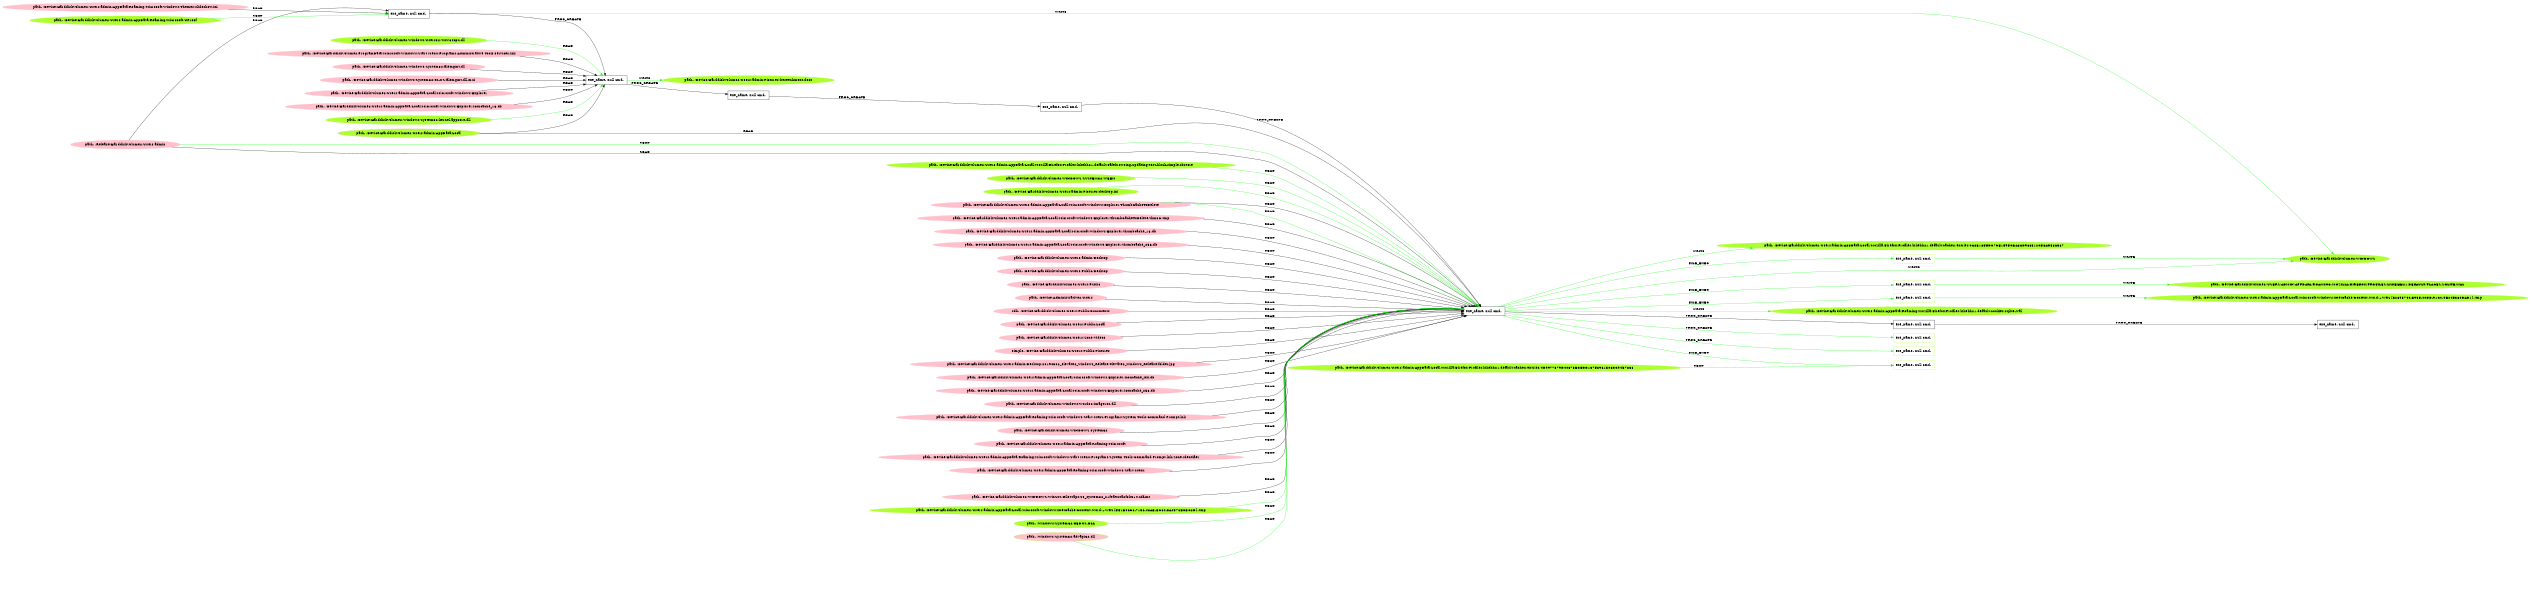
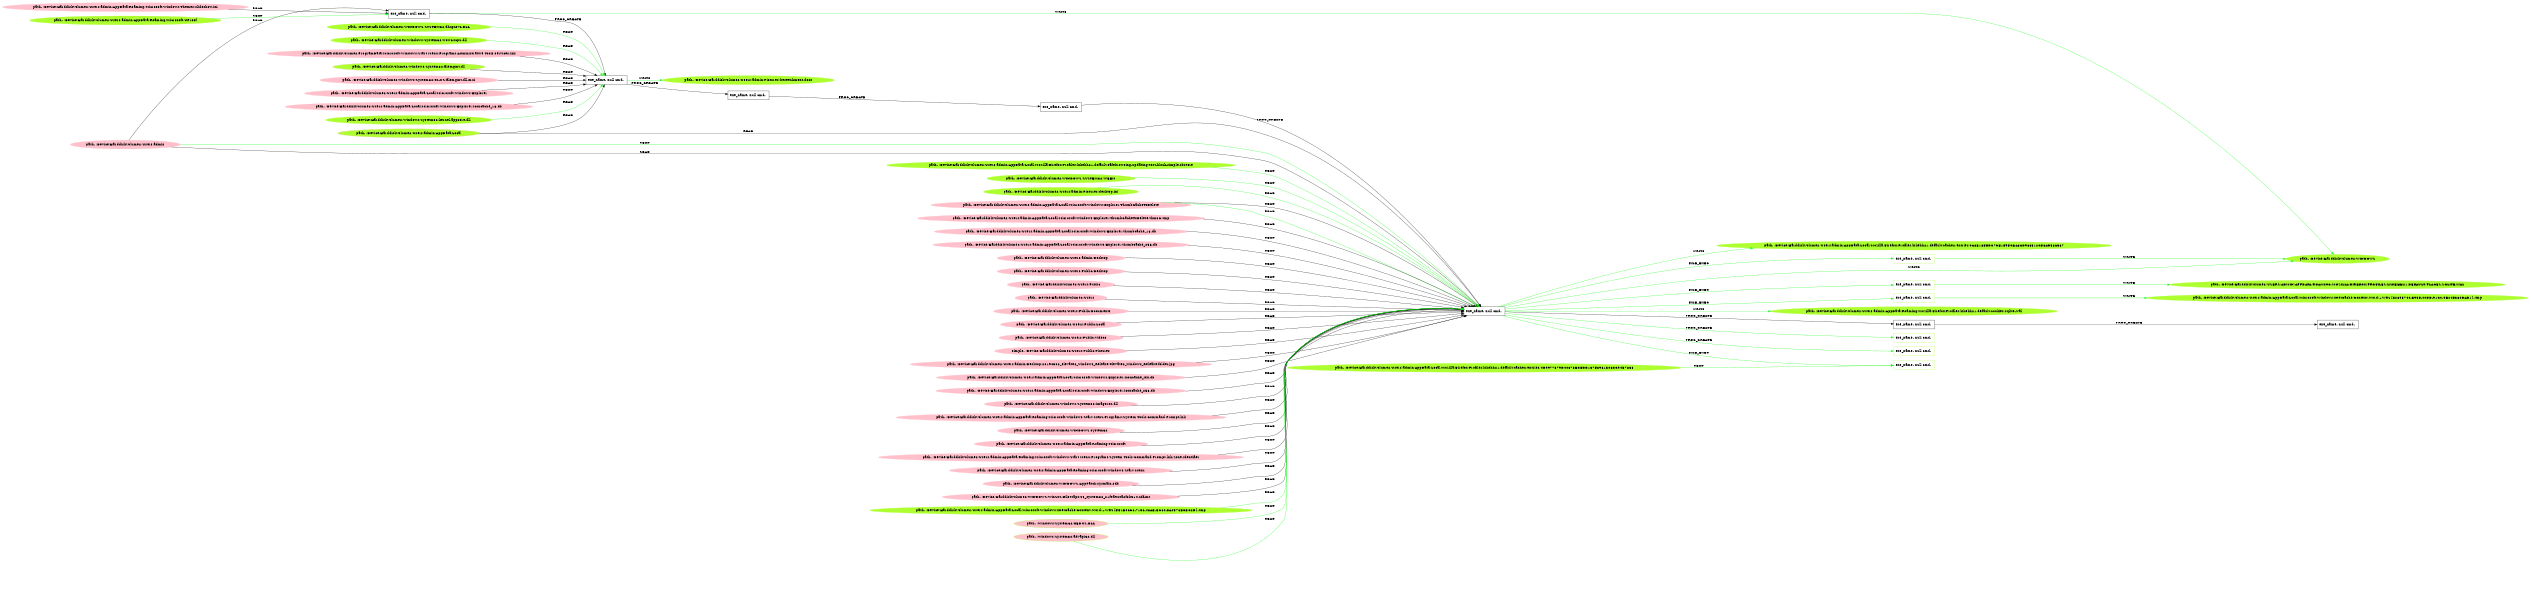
  digraph {
    rankdir=LR
    node [color=pink shape=oval style=filled]
    edge [color=black]
    n1 [color=black label="exe_name: null cmd: " shape=box style=solid]
    n2 [color=greenyellow label="exe_name: null cmd: " shape=box style=solid]
    n3 [color=greenyellow label="exe_name: null cmd: " shape=box style=solid]
    n4 [color=greenyellow label="exe_name: null cmd: " shape=box style=solid]
    n5 [color=greenyellow label="exe_name: null cmd: " shape=box style=solid]
    n6 [color=black label="exe_name: null cmd: " shape=box style=solid]
    n7 [color=greenyellow label="path: /Device/HarddiskVolume2/Users/admin/AppData/Roaming/Mozilla/Firefox/Profiles/lxkehh21.default/cookies.sqlite-wal"]
    n8 [color=greenyellow label="path: /Device/HarddiskVolume2/WINDOWS"]
    n9 [color=greenyellow label="exe_name: null cmd: " shape=box style=solid]
    n10 [color=greenyellow label="exe_name: null cmd: " shape=box style=solid]
    n11 [color=greenyellow label="path: /Device/HarddiskVolume2/Users/admin/AppData/Local/Mozilla/Firefox/Profiles/lxkehh21.default/cache2/entries/068B18FFDC7CE1F9FCBA86D983512CF8AD586567"]
    n12 [color=greenyellow label="path: /Device/HarddiskVolume2/USERS/ADMIN/APPDATA/ROAMING/MOZILLA/FIREFOX/PROFILES/LXKEHH21.DEFAULT/PLACES.SQLITE-WAL"]
    n13 [color=greenyellow label="path: /Device/HarddiskVolume2/Users/admin/AppData/Local/Microsoft/Windows/INetCache/Content.Word/~WRS{52695740-B95F-40DD-91C0-9E24F360DAD1}.tmp"]
    n14 [color=black label="exe_name: null cmd: " shape=box style=solid]
-   n15 [label="path: /Release/HarddiskVolume2/Users/admin"]
+   n15 [label="path: /Device/HarddiskVolume2/Users/admin"]
    n16 [color=black label="exe_name: null cmd: " shape=box style=solid]
    n17 [color=black label="exe_name: null cmd: " shape=box style=solid]
    n18 [color=black label="exe_name: null cmd: " shape=box style=solid]
    n19 [color=greenyellow label="path: /Device/HarddiskVolume2/Users/admin/Pictures/beseechment.docx"]
    n20 [label="path: /Device/HarddiskVolume2/Users/admin/AppData/Roaming/Microsoft/Windows/Themes/slideshow.ini"]
    n21 [color=greenyellow label="path: /Device/HarddiskVolume2/WINDOWS/SYSTEM32/WBEM"]
    n22 [color=black label="exe_name: null cmd: " shape=box style=solid]
    n23 [label="path: /Device/HarddiskVolume2/ProgramData/Microsoft/Windows/Start Menu/Programs/Administrative Tools/services.lnk"]
-   n24 [label="path: /Device/HarddiskVolume2/Windows/System32/filemgmt.dll"]
+   n24 [label="path: /Device/HarddiskVolume2/Windows/System32/filemgmt.dll" fillcolor=greenyellow]
    n25 [label="path: /Device/HarddiskVolume2/Windows/System32/en-US/filemgmt.dll.mui"]
    n26 [label="path: /Device/HarddiskVolume2/Users/admin/AppData/Local/Microsoft/Windows/Explorer"]
    n27 [fillcolor=greenyellow label="path: /Device/HarddiskVolume2/Users/admin/AppData/Local"]
    n28 [label="path: /Device/HarddiskVolume2/Users/admin/AppData/Local/Microsoft/Windows/Explorer/iconcache_16.db"]
    n29 [color=greenyellow label="path: /Device/HarddiskVolume2/Users/admin/Pictures/desktop.ini"]
    n30 [label="path: /Device/HarddiskVolume2/Users/admin/AppData/Local/Microsoft/Windows/Explorer/ThumbCacheToDelete"]
    n31 [label="path: /Device/HarddiskVolume2/Users/admin/AppData/Local/Microsoft/Windows/Explorer/ThumbCacheToDelete/thm3C.tmp"]
    n32 [label="path: /Device/HarddiskVolume2/Users/admin/AppData/Local/Microsoft/Windows/Explorer/thumbcache_16.db"]
    n33 [label="path: /Device/HarddiskVolume2/Users/admin/AppData/Local/Microsoft/Windows/Explorer/thumbcache_256.db"]
    n34 [label="path: /Device/HarddiskVolume2/Users/admin/Desktop"]
    n35 [label="path: /Device/HarddiskVolume2/Users/Public/Desktop"]
    n36 [label="path: /Device/HarddiskVolume2/Users/Public"]
-   n37 [label="path: /Device/Administrative2/Users"]
-   n38 [label="sdb: /Device/HarddiskVolume2/Users/Public/Documents"]
+   n37 [label="path: /Device/HarddiskVolume2/Users"]
+   n38 [label="path: /Device/HarddiskVolume2/Users/Public/Documents"]
    n39 [label="path: /Device/HarddiskVolume2/Users/Public/Local"]
-   n40 [label="path: /Device/HarddiskVolume2/Users/Zone/Videos"]
+   n40 [label="path: /Device/HarddiskVolume2/Users/Public/Videos"]
    n41 [label="simple: /Device/HarddiskVolume2/Users/Public/Pictures"]
    n42 [label="path: /Device/HarddiskVolume2/Users/admin/Desktop/20190502_elevate2_windows_Release/elevate2_windows_Release/folder.jpg"]
    n43 [label="path: /Device/HarddiskVolume2/Users/admin/AppData/Local/Microsoft/Windows/Explorer/iconcache_idx.db"]
    n44 [label="path: /Device/HarddiskVolume2/Users/admin/AppData/Local/Microsoft/Windows/Explorer/iconcache_256.db"]
-   n45 [label="path: /Device/HarddiskVolume2/Windows/Word32/imageres.dll"]
+   n45 [label="path: /Device/HarddiskVolume2/Windows/System32/imageres.dll"]
    n46 [color=greenyellow label="path: /Device/HarddiskVolume2/Windows/System32/kernel.appcore.dll"]
    n47 [label="path: /Device/HarddiskVolume2/Users/admin/AppData/Roaming/Microsoft/Windows/Start Menu/Programs/System Tools/Command Prompt.lnk"]
    n48 [label="path: /Device/HarddiskVolume2/WINDOWS/system32"]
    n49 [label="path: /Device/HarddiskVolume2/Users/admin/AppData/Roaming/Microsoft"]
    n50 [label="path: /Device/HarddiskVolume2/Users/admin/AppData/Roaming/Microsoft/Windows/Start Menu/Programs/System Tools/Command Prompt.lnk:Zone.Identifier"]
    n51 [label="path: /Device/HarddiskVolume2/Users/admin/AppData/Roaming/Microsoft/Windows/Start Menu"]
+   n52 [label="path: /Device/HarddiskVolume2/WINDOWS/AppPatch/sysmain.sdb"]
    n53 [label="path: /Device/HarddiskVolume2/WINDOWS/WinSxS/FileMaps/$$_system32_21f9a9c4a2f8b514.cdf-ms"]
    n54 [color=greenyellow label="path: /Device/HarddiskVolume2/Users/admin/AppData/Local/Microsoft/Windows/INetCache/Content.Word/~WRS{FF1E06C6-7156-48AB-BC64-5A4576ECBC2D}.tmp"]
-   n56 [color=greenyellow label="path: /Windows/System32/KBDUS.DLL"]
+   n55 [color=greenyellow label="path: /Device/HarddiskVolume2/WINDOWS/SYSTEM32/dhcpcsvc.DLL"]
+   n56 [color=greenyellow label="path: /Windows/System32/KBDUS.DLL" fillcolor=pink]
    n57 [color=greenyellow fillcolor=pink label="path: /Windows/System32/advapi32.dll"]
    n58 [color=greenyellow label="path: /Device/HarddiskVolume2/Users/admin/AppData/Roaming/Microsoft/UProof"]
-   n59 [color=greenyellow label="path: /Device/HarddiskVolume2/Windows/Users32/wow64cpu.dll"]
+   n59 [color=greenyellow label="path: /Device/HarddiskVolume2/Windows/System32/wow64cpu.dll"]
    n60 [color=greenyellow label="path: /Device/HarddiskVolume2/Users/admin/AppData/Local/Mozilla/Firefox/Profiles/lxkehh21.default/safebrowsing-updating/test-block-simple.sbstore"]
    n61 [color=greenyellow label="path: /Device/HarddiskVolume2/Users/admin/AppData/Local/Mozilla/Firefox/Profiles/lxkehh21.default/cache2/entries/4D9977379D40673BCFDD137F8961506CC94B7838"]
    n1 -> n2 [color=green label=FILE_EXEC]
    n1 -> n3 [color=green label=FILE_EXEC]
    n1 -> n4 [color=green label=FILE_EXEC]
    n1 -> n5 [color=green label=FILE_EXEC]
    n1 -> n6 [label=PROC_CREATE]
    n1 -> n7 [color=green label=WRITE]
    n1 -> n8 [color=green label=WRITE]
    n1 -> n9 [color=green label=PROC_CREATE]
    n1 -> n10 [color=green label=PROC_CREATE]
    n1 -> n11 [color=green label=WRITE]
    n2 -> n8 [color=green label=WRITE]
    n3 -> n12 [color=green label=WRITE]
    n5 -> n13 [color=green label=WRITE]
    n6 -> n14 [label=PROC_CREATE]
    n15 -> n1 [label=READ]
    n15 -> n1 [color=green label=READ]
    n15 -> n16 [label=READ]
    n16 -> n8 [color=green label=WRITE]
    n16 -> n17 [label=PROC_CREATE]
    n17 -> n18 [label=PROC_CREATE]
    n17 -> n19 [color=green label=WRITE]
    n18 -> n22 [label=PROC_CREATE]
    n20 -> n16 [label=READ]
    n21 -> n1 [color=green label=READ]
    n22 -> n1 [label=PROC_CREATE]
    n23 -> n17 [label=READ]
    n24 -> n17 [label=READ]
    n25 -> n17 [label=READ]
    n26 -> n17 [label=READ]
    n27 -> n1 [label=READ]
    n27 -> n17 [label=READ]
    n28 -> n17 [label=READ]
    n29 -> n1 [color=green label=READ]
    n30 -> n1 [color=green label=READ]
    n30 -> n1 [label=READ]
    n31 -> n1 [label=READ]
    n32 -> n1 [label=READ]
    n33 -> n1 [label=READ]
    n34 -> n1 [label=READ]
    n35 -> n1 [label=READ]
    n36 -> n1 [label=READ]
    n37 -> n1 [label=READ]
    n38 -> n1 [label=READ]
    n39 -> n1 [label=READ]
    n40 -> n1 [label=READ]
    n41 -> n1 [label=READ]
    n42 -> n1 [label=READ]
    n43 -> n1 [label=READ]
    n44 -> n1 [label=READ]
    n45 -> n1 [label=READ]
    n46 -> n17 [color=green label=READ]
    n47 -> n1 [label=READ]
    n48 -> n1 [label=READ]
    n49 -> n1 [label=READ]
    n50 -> n1 [label=READ]
    n51 -> n1 [label=READ]
+   n52 -> n1 [label=READ]
    n53 -> n1 [label=READ]
    n54 -> n1 [color=green label=READ]
+   n55 -> n17 [color=green label=READ]
    n56 -> n1 [color=green label=READ]
    n57 -> n1 [color=green label=READ]
    n58 -> n16 [color=green label=READ]
    n59 -> n17 [color=green label=READ]
    n60 -> n1 [color=green label=READ]
    n61 -> n4 [color=green label=READ]
  }
